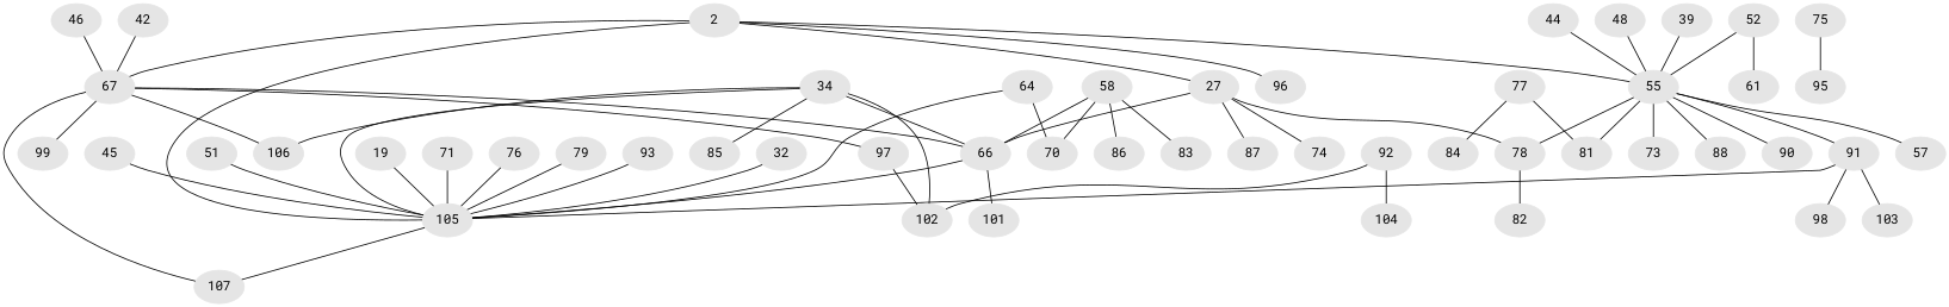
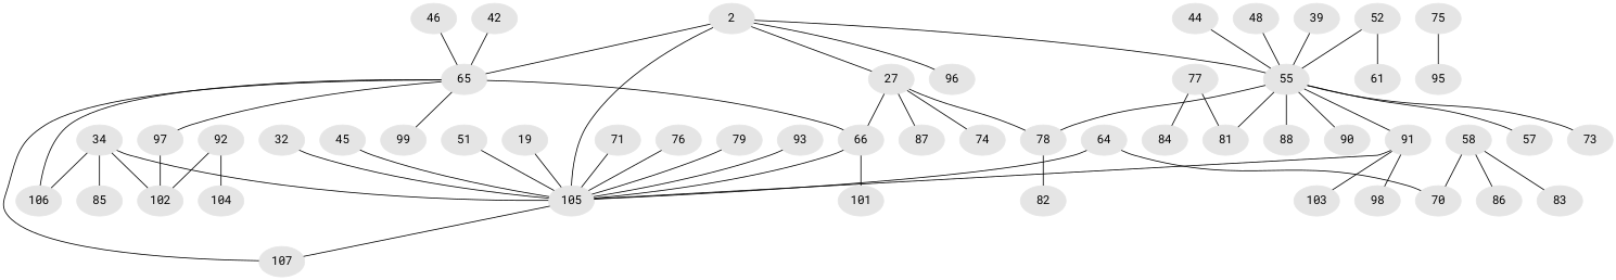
  graph {
    fontname="Roboto Mono"
    node [color=gray90 fontname="Roboto Mono" style=filled]
    edge [fontname="Roboto Mono"]
    27 [super="+4"]
    66 [super="+3+40"]
    74
    78 [super="+53"]
    87
    2
    55 [super="+43+50"]
-   65 [super="+8+56+62+47" label=67]
+   65 [super="+8+56+62+47"]
    96
    105 [super="+29+67+72+100"]
    57 [super="+23"]
    73
    81 [super="+68"]
    88
    90
    91 [super="+20+80+89"]
    106
    97 [super="+94"]
    99
    107
    101
    82
    32
    34
    85
    102 [super="+15"]
    39
    42
    44
    45
    46
    48
    51 [super="+18"]
    52
    61
    98
    103
    58
    70
    83
    86
    64
    75
    95
    n45 [label=19 super="+26"]
    71
    76 [super="+24"]
    77
    84
    79
    92 [super="+30+38+41"]
    104
    93
    27 -- 66
    27 -- 74
    27 -- 78 [weight=2]
    27 -- 87
    66 -- 105 [weight=3]
    66 -- 101
    78 -- 82
    2 -- 27 [weight=2]
    2 -- 55 [weight=2]
    2 -- 65
    2 -- 96
    2 -- 105 [weight=4]
    55 -- 78
    55 -- 57
    55 -- 73
    55 -- 81
    55 -- 88
    55 -- 90
    55 -- 91
    65 -- 66 [weight=3]
    65 -- 106
    65 -- 97
    65 -- 99
    65 -- 107
    105 -- 107
    91 -- 105
    91 -- 98
    91 -- 103
    97 -- 102 [weight=2]
    32 -- 105
-   34 -- 66
    34 -- 105
    34 -- 106
    34 -- 85
    34 -- 102 [weight=2]
    39 -- 55
    42 -- 65
    44 -- 55
    45 -- 105
    46 -- 65
    48 -- 55
    51 -- 105
    52 -- 55
    52 -- 61
-   58 -- 66
    58 -- 70
    58 -- 83
    58 -- 86
    64 -- 105
    64 -- 70
    75 -- 95
    n45 -- 105
    71 -- 105
    76 -- 105
    77 -- 81
    77 -- 84
    79 -- 105
    92 -- 102
    92 -- 104
    93 -- 105
  }
